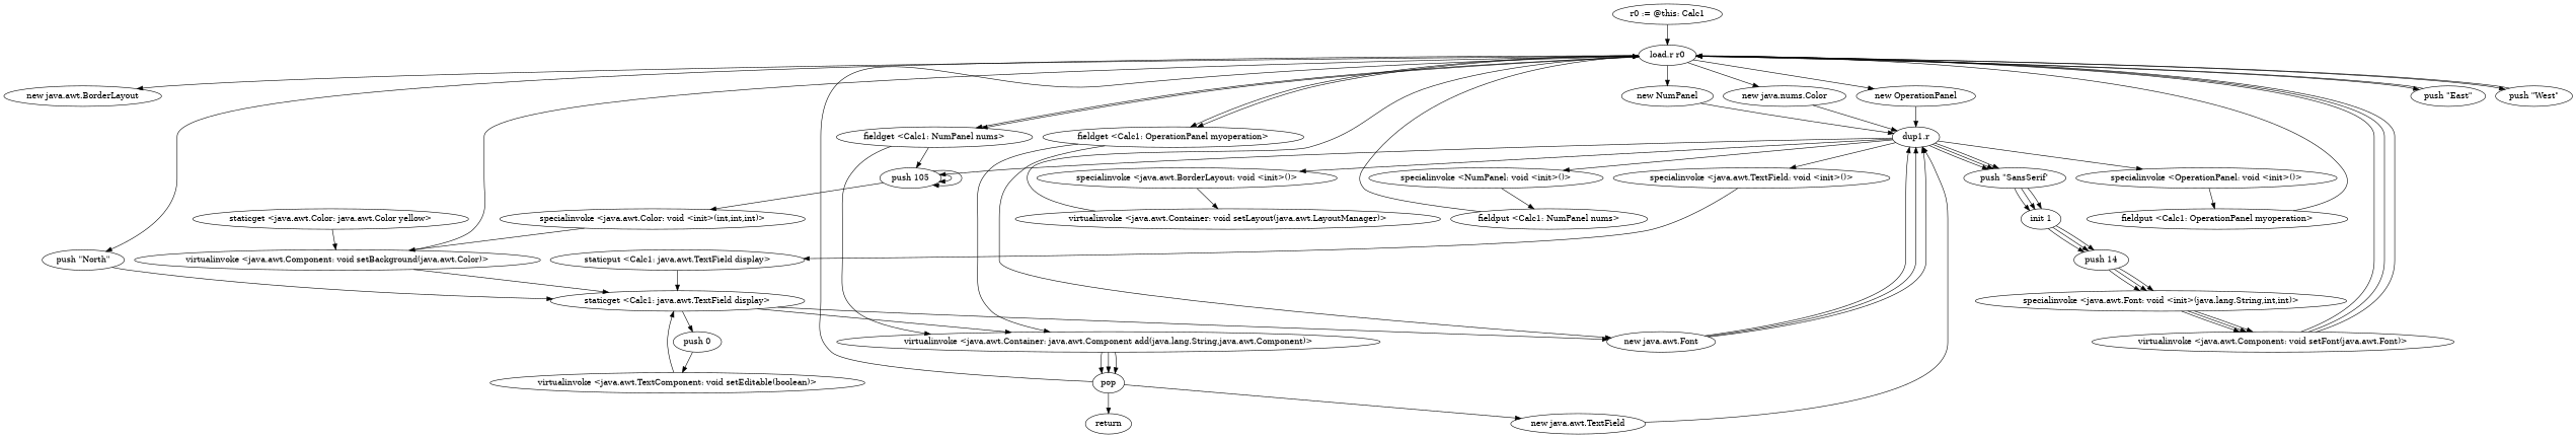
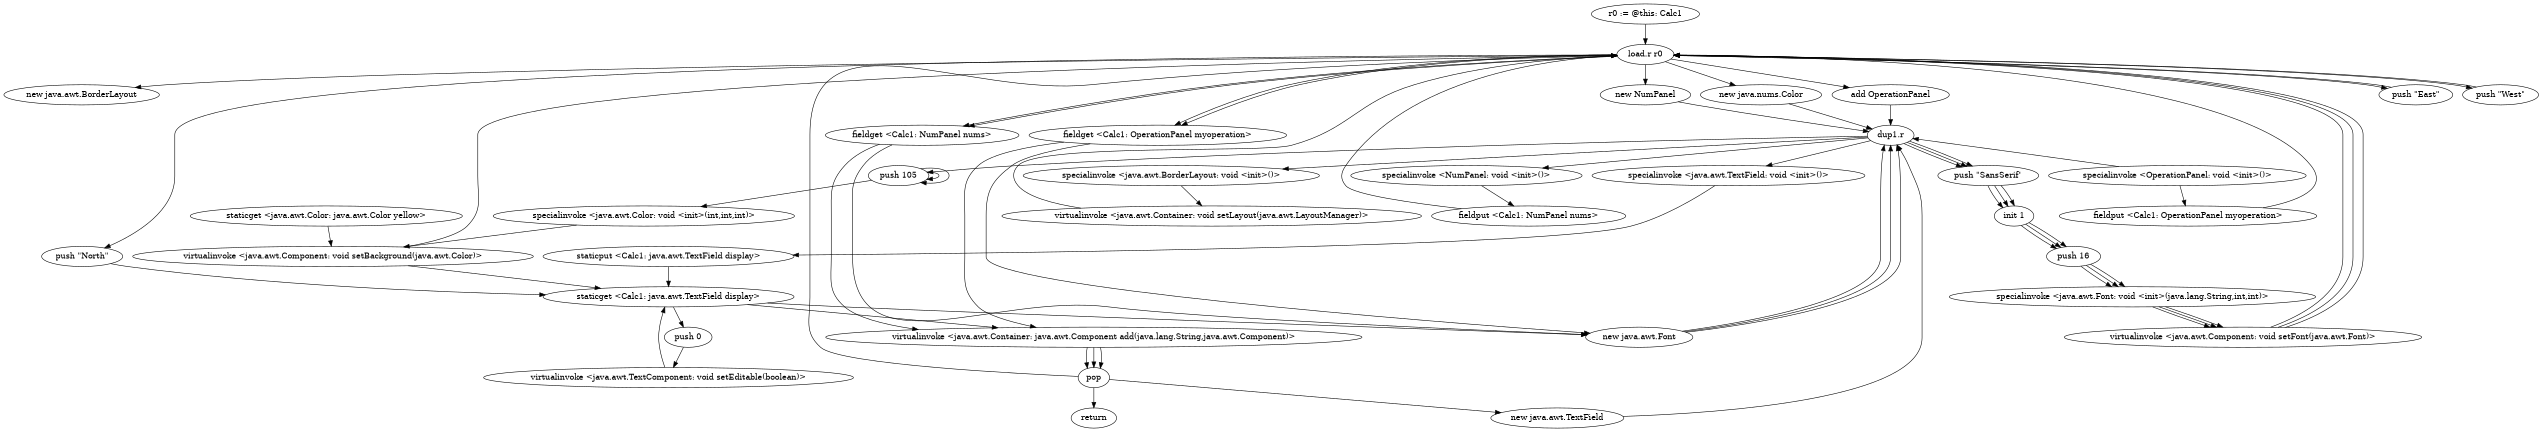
  digraph {
    "r0 := @this: Calc1"
    "load.r r0"
    "new java.awt.BorderLayout"
    n4 [label="new java.nums.Color"]
-   "new OperationPanel"
+   "new OperationPanel" [label="add OperationPanel"]
    "fieldget <Calc1: OperationPanel myoperation>"
    "push \"East\""
    "new NumPanel"
    "fieldget <Calc1: NumPanel nums>"
    "push \"West\""
    "push \"North\""
    "dup1.r"
    "new java.awt.Font"
    "virtualinvoke <java.awt.Container: java.awt.Component add(java.lang.String,java.awt.Component)>"
    "staticget <Calc1: java.awt.TextField display>"
    "specialinvoke <java.awt.BorderLayout: void <init>()>"
    "push 105"
    "specialinvoke <OperationPanel: void <init>()>"
    "push \"SansSerif\""
    "specialinvoke <NumPanel: void <init>()>"
    "specialinvoke <java.awt.TextField: void <init>()>"
    "virtualinvoke <java.awt.Container: void setLayout(java.awt.LayoutManager)>"
    "specialinvoke <java.awt.Color: void <init>(int,int,int)>"
    "fieldput <Calc1: OperationPanel myoperation>"
    n25 [label="init 1"]
    "fieldput <Calc1: NumPanel nums>"
    "staticput <Calc1: java.awt.TextField display>"
    "virtualinvoke <java.awt.Component: void setBackground(java.awt.Color)>"
    "push 0"
    pop
-   "push 14"
+   "push 14" [label="push 16"]
    "specialinvoke <java.awt.Font: void <init>(java.lang.String,int,int)>"
    "virtualinvoke <java.awt.Component: void setFont(java.awt.Font)>"
    "new java.awt.TextField"
    return
    "virtualinvoke <java.awt.TextComponent: void setEditable(boolean)>"
    "staticget <java.awt.Color: java.awt.Color yellow>"
    "r0 := @this: Calc1" -> "load.r r0"
    "load.r r0" -> "new java.awt.BorderLayout"
    "load.r r0" -> n4
    "load.r r0" -> "new OperationPanel"
    "load.r r0" -> "fieldget <Calc1: OperationPanel myoperation>"
    "load.r r0" -> "fieldget <Calc1: OperationPanel myoperation>"
    "load.r r0" -> "push \"East\""
    "load.r r0" -> "new NumPanel"
    "load.r r0" -> "fieldget <Calc1: NumPanel nums>"
    "load.r r0" -> "fieldget <Calc1: NumPanel nums>"
    "load.r r0" -> "push \"West\""
    "load.r r0" -> "push \"North\""
    n4 -> "dup1.r"
    "new OperationPanel" -> "dup1.r"
    "fieldget <Calc1: OperationPanel myoperation>" -> "new java.awt.Font"
    "fieldget <Calc1: OperationPanel myoperation>" -> "virtualinvoke <java.awt.Container: java.awt.Component add(java.lang.String,java.awt.Component)>"
    "push \"East\"" -> "load.r r0"
    "new NumPanel" -> "dup1.r"
-   "fieldget <Calc1: NumPanel nums>" -> "push 105"
+   "fieldget <Calc1: NumPanel nums>" -> "new java.awt.Font"
    "fieldget <Calc1: NumPanel nums>" -> "virtualinvoke <java.awt.Container: java.awt.Component add(java.lang.String,java.awt.Component)>"
    "push \"West\"" -> "load.r r0"
    "push \"North\"" -> "staticget <Calc1: java.awt.TextField display>"
    "dup1.r" -> "specialinvoke <java.awt.BorderLayout: void <init>()>"
    "dup1.r" -> "push 105"
-   "dup1.r" -> "specialinvoke <OperationPanel: void <init>()>"
+   "specialinvoke <OperationPanel: void <init>()>" -> "dup1.r"
    "dup1.r" -> "push \"SansSerif\""
    "dup1.r" -> "push \"SansSerif\""
    "dup1.r" -> "push \"SansSerif\""
    "dup1.r" -> "specialinvoke <NumPanel: void <init>()>"
    "dup1.r" -> "specialinvoke <java.awt.TextField: void <init>()>"
    "new java.awt.Font" -> "dup1.r"
    "new java.awt.Font" -> "dup1.r"
    "new java.awt.Font" -> "dup1.r"
    "virtualinvoke <java.awt.Container: java.awt.Component add(java.lang.String,java.awt.Component)>" -> pop
    "virtualinvoke <java.awt.Container: java.awt.Component add(java.lang.String,java.awt.Component)>" -> pop
    "virtualinvoke <java.awt.Container: java.awt.Component add(java.lang.String,java.awt.Component)>" -> pop
    "staticget <Calc1: java.awt.TextField display>" -> "new java.awt.Font"
    "staticget <Calc1: java.awt.TextField display>" -> "virtualinvoke <java.awt.Container: java.awt.Component add(java.lang.String,java.awt.Component)>"
    "staticget <Calc1: java.awt.TextField display>" -> "push 0"
    "specialinvoke <java.awt.BorderLayout: void <init>()>" -> "virtualinvoke <java.awt.Container: void setLayout(java.awt.LayoutManager)>"
    "push 105" -> "push 105"
    "push 105" -> "push 105"
    "push 105" -> "specialinvoke <java.awt.Color: void <init>(int,int,int)>"
    "specialinvoke <OperationPanel: void <init>()>" -> "fieldput <Calc1: OperationPanel myoperation>"
    "push \"SansSerif\"" -> n25
    "push \"SansSerif\"" -> n25
    "push \"SansSerif\"" -> n25
    "specialinvoke <NumPanel: void <init>()>" -> "fieldput <Calc1: NumPanel nums>"
    "specialinvoke <java.awt.TextField: void <init>()>" -> "staticput <Calc1: java.awt.TextField display>"
    "virtualinvoke <java.awt.Container: void setLayout(java.awt.LayoutManager)>" -> "load.r r0"
    "specialinvoke <java.awt.Color: void <init>(int,int,int)>" -> "virtualinvoke <java.awt.Component: void setBackground(java.awt.Color)>"
    "fieldput <Calc1: OperationPanel myoperation>" -> "load.r r0"
    n25 -> "push 14"
    n25 -> "push 14"
    n25 -> "push 14"
    "fieldput <Calc1: NumPanel nums>" -> "load.r r0"
    "staticput <Calc1: java.awt.TextField display>" -> "staticget <Calc1: java.awt.TextField display>"
    "virtualinvoke <java.awt.Component: void setBackground(java.awt.Color)>" -> "load.r r0"
    "virtualinvoke <java.awt.Component: void setBackground(java.awt.Color)>" -> "staticget <Calc1: java.awt.TextField display>"
    "push 0" -> "virtualinvoke <java.awt.TextComponent: void setEditable(boolean)>"
    pop -> "load.r r0"
    pop -> "new java.awt.TextField"
    pop -> return
    "push 14" -> "specialinvoke <java.awt.Font: void <init>(java.lang.String,int,int)>"
    "push 14" -> "specialinvoke <java.awt.Font: void <init>(java.lang.String,int,int)>"
    "push 14" -> "specialinvoke <java.awt.Font: void <init>(java.lang.String,int,int)>"
    "specialinvoke <java.awt.Font: void <init>(java.lang.String,int,int)>" -> "virtualinvoke <java.awt.Component: void setFont(java.awt.Font)>"
    "specialinvoke <java.awt.Font: void <init>(java.lang.String,int,int)>" -> "virtualinvoke <java.awt.Component: void setFont(java.awt.Font)>"
    "specialinvoke <java.awt.Font: void <init>(java.lang.String,int,int)>" -> "virtualinvoke <java.awt.Component: void setFont(java.awt.Font)>"
    "virtualinvoke <java.awt.Component: void setFont(java.awt.Font)>" -> "load.r r0"
    "virtualinvoke <java.awt.Component: void setFont(java.awt.Font)>" -> "load.r r0"
    "virtualinvoke <java.awt.Component: void setFont(java.awt.Font)>" -> "load.r r0"
    "new java.awt.TextField" -> "dup1.r"
    "virtualinvoke <java.awt.TextComponent: void setEditable(boolean)>" -> "staticget <Calc1: java.awt.TextField display>"
    "staticget <java.awt.Color: java.awt.Color yellow>" -> "virtualinvoke <java.awt.Component: void setBackground(java.awt.Color)>"
  }
